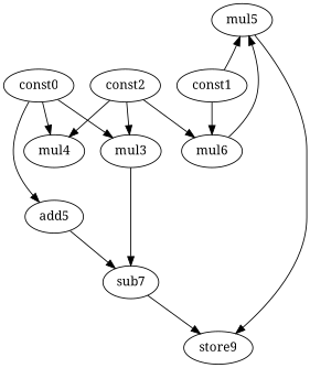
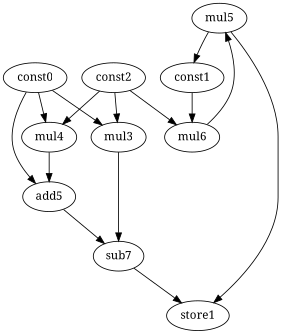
  digraph {
    fontname="Noto Serif"
    node [fontname="Noto Serif" opcode=mul]
    edge [fontname="Noto Serif" operand=0]
    const0 [opcode=const]
    mul3
    mul4
    add5 [opcode=add]
    sub7 [opcode=sub]
    const1 [opcode=const]
    mul6
    n8 [label=mul5]
-   store9 [opcode=store]
+   store9 [opcode=store label=store1]
    const2 [opcode=const]
    const0 -> mul3
    const0 -> mul4
    const0 -> add5
    mul3 -> sub7
+   mul4 -> add5 [operand=1]
    add5 -> sub7 [operand=1]
    sub7 -> store9 [operand=1]
    const1 -> mul6
-   const1 -> n8
+   n8 -> const1
    mul6 -> n8 [operand=1]
    n8 -> store9
    const2 -> mul3 [operand=1]
    const2 -> mul4 [operand=1]
    const2 -> mul6 [operand=1]
  }
